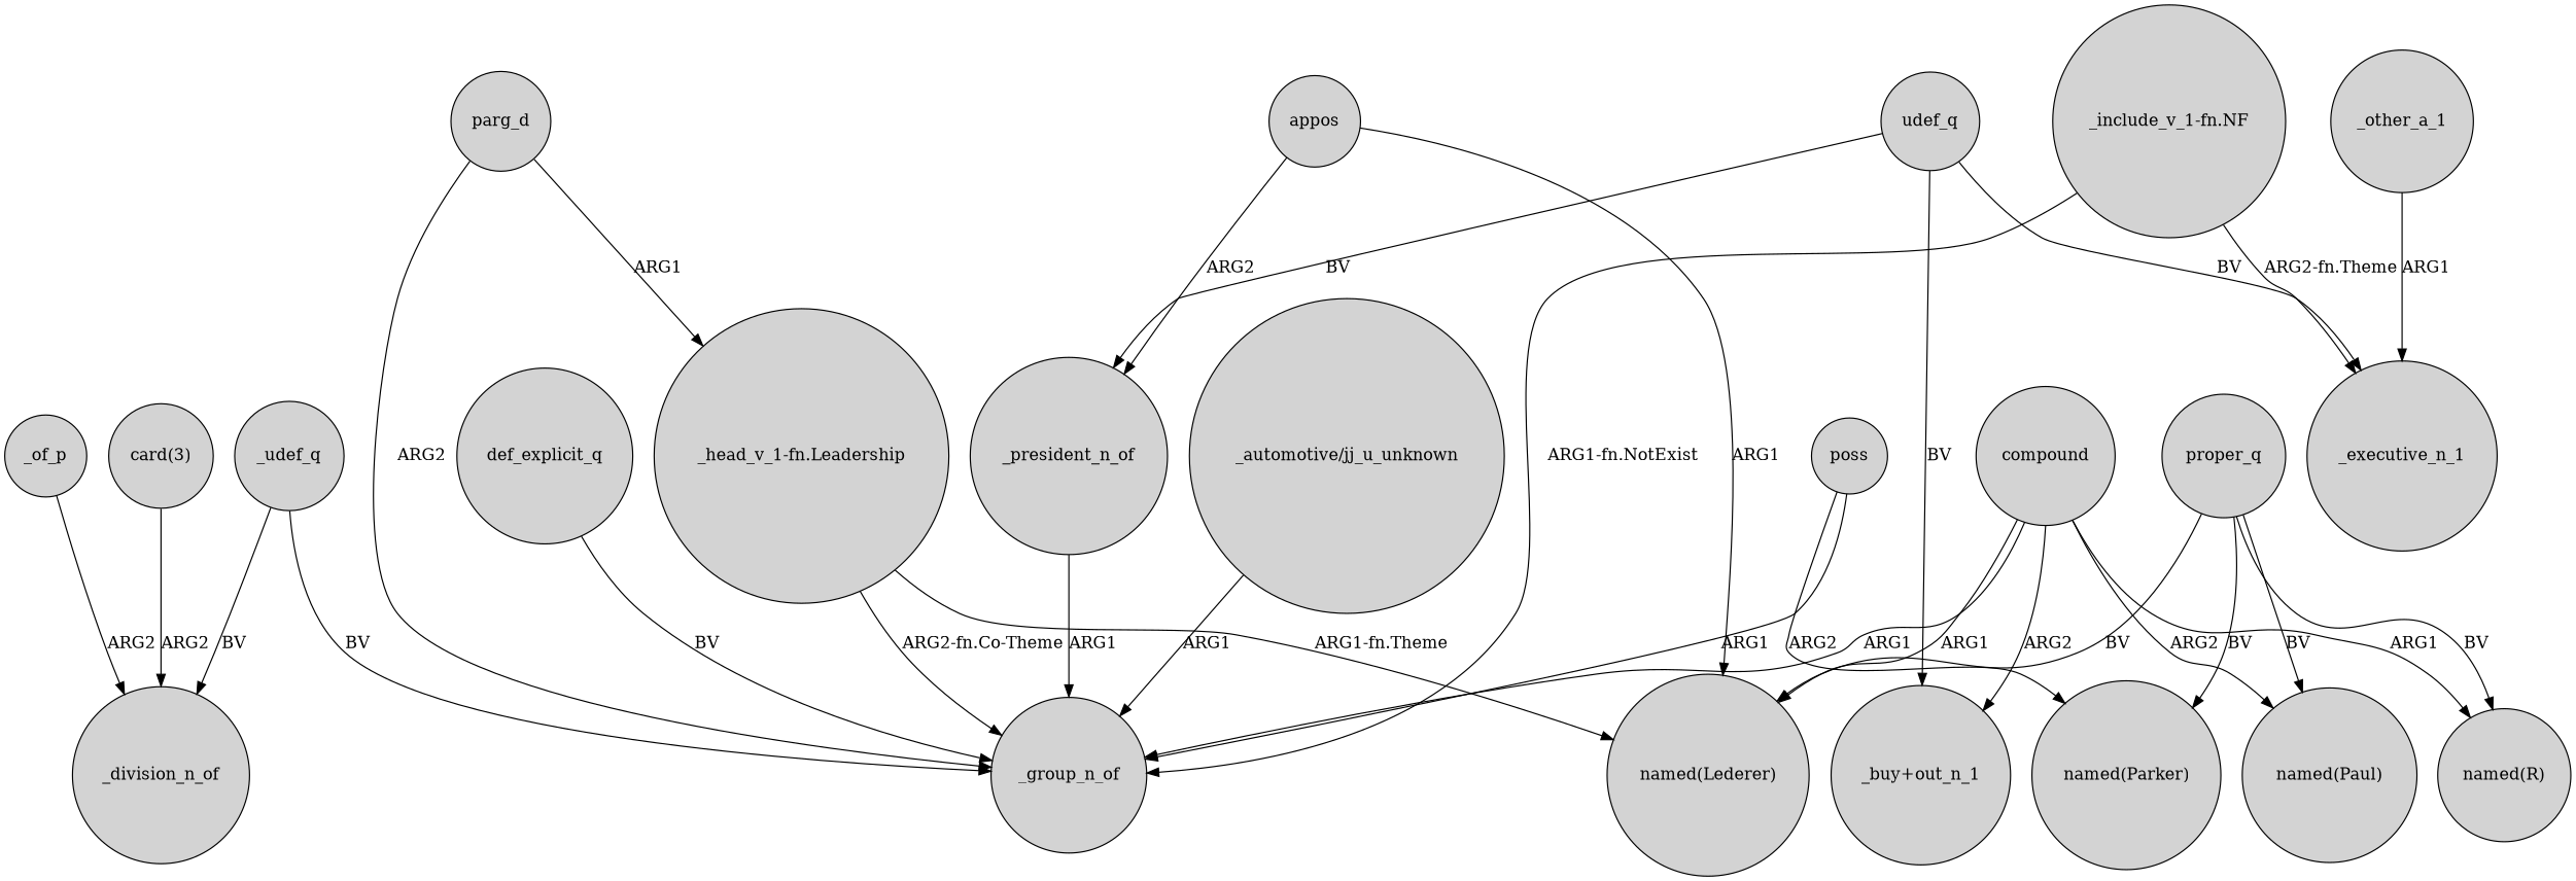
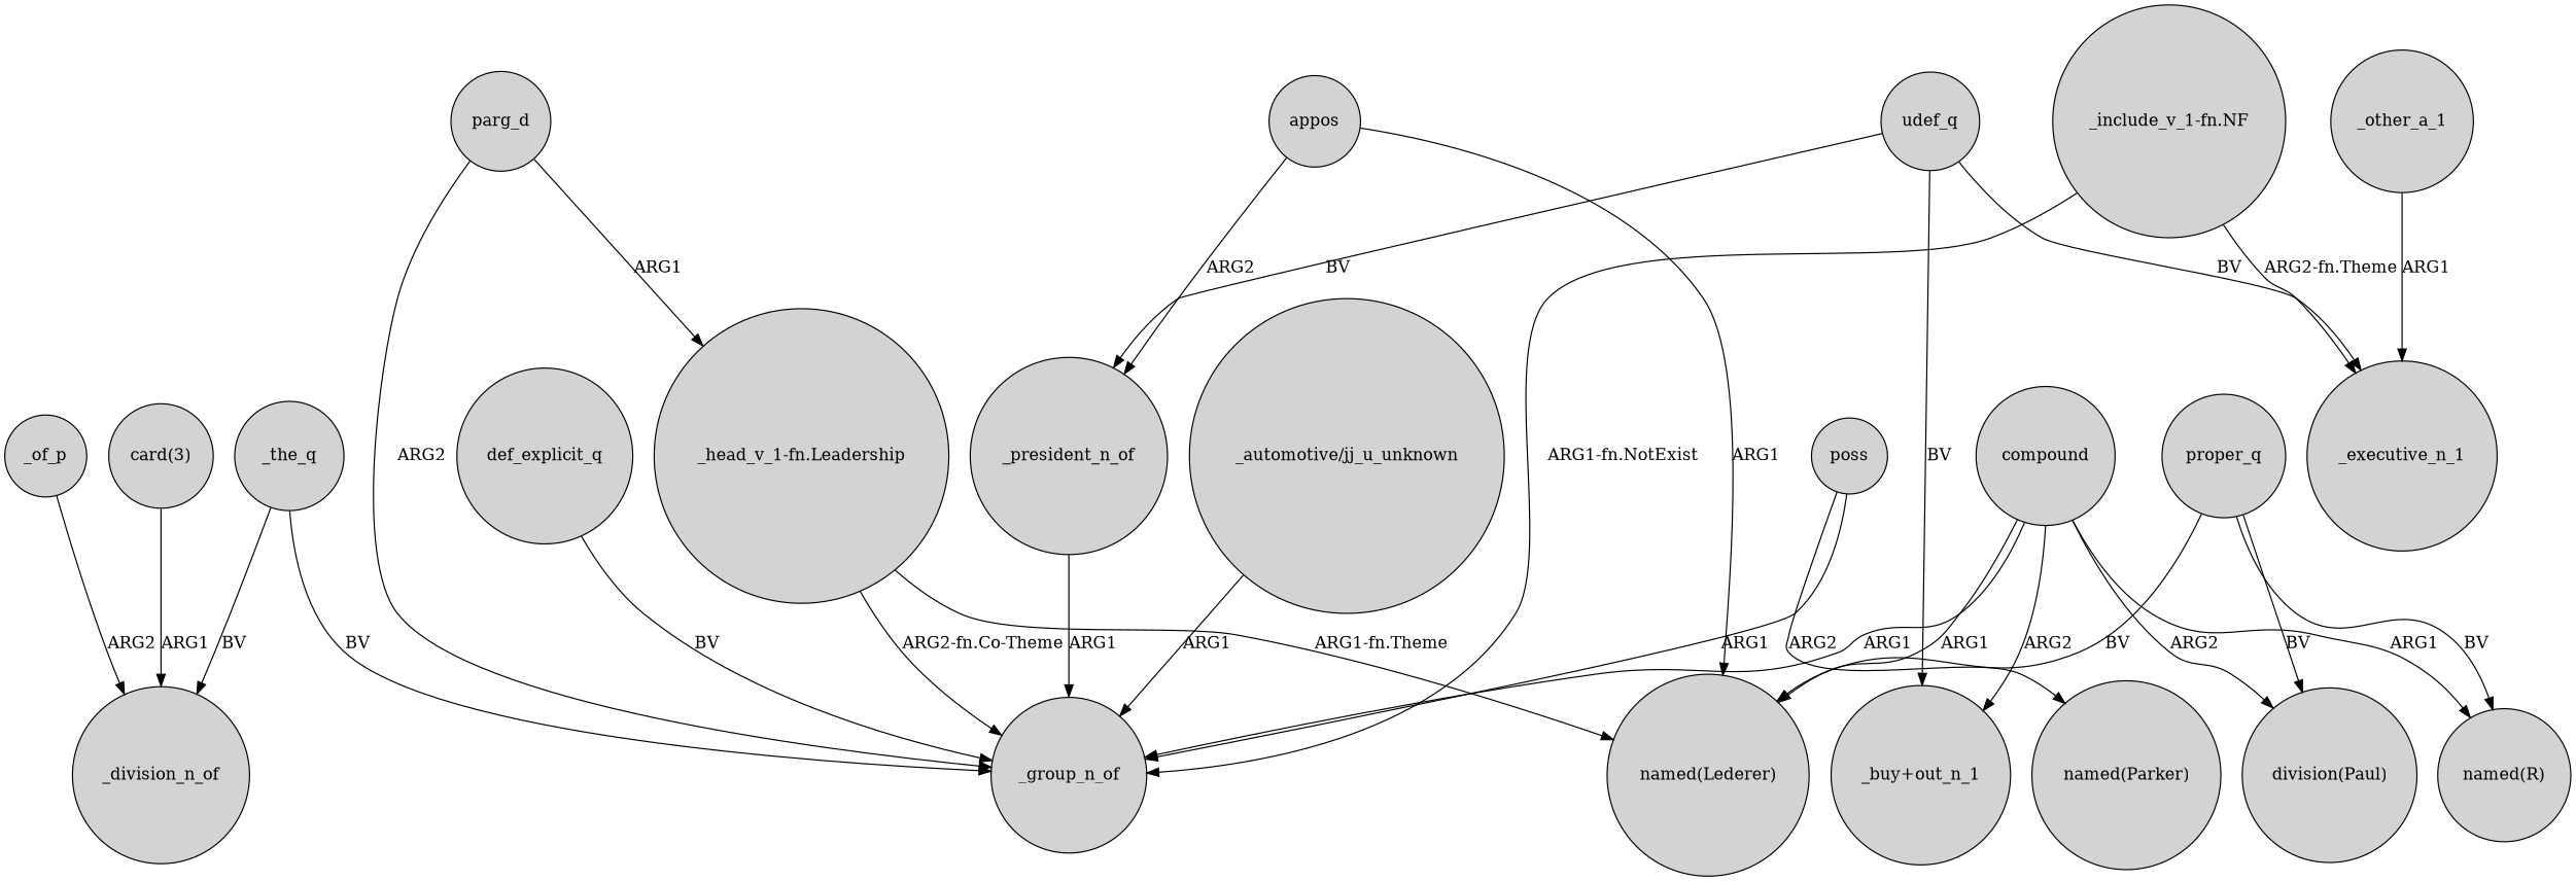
  digraph {
    node [shape=circle style=filled]
    _of_p
    _division_n_of
    proper_q
    "named(Parker)"
    "named(Lederer)"
    "named(R)"
-   "named(Paul)"
+   "named(Paul)" [label="division(Paul)"]
    appos
    _president_n_of
    _group_n_of
    udef_q
    _executive_n_1
    "_buy+out_n_1"
    parg_d
    "_head_v_1-fn.Leadership"
    def_explicit_q
    "card(3)"
    "_automotive/jj_u_unknown"
    compound
    poss
-   _the_q [label=_udef_q]
+   _the_q
    "_include_v_1-fn.NF"
    _other_a_1
    _of_p -> _division_n_of [label=ARG2]
-   proper_q -> "named(Parker)" [label=BV]
    proper_q -> "named(Lederer)" [label=BV]
    proper_q -> "named(R)" [label=BV]
    proper_q -> "named(Paul)" [label=BV]
    appos -> "named(Lederer)" [label=ARG1]
    appos -> _president_n_of [label=ARG2]
    _president_n_of -> _group_n_of [label=ARG1]
    udef_q -> _president_n_of [label=BV]
    udef_q -> _executive_n_1 [label=BV]
    udef_q -> "_buy+out_n_1" [label=BV]
    parg_d -> _group_n_of [label=ARG2]
    parg_d -> "_head_v_1-fn.Leadership" [label=ARG1]
    "_head_v_1-fn.Leadership" -> "named(Lederer)" [label="ARG1-fn.Theme"]
    "_head_v_1-fn.Leadership" -> _group_n_of [label="ARG2-fn.Co-Theme"]
    def_explicit_q -> _group_n_of [label=BV]
-   "card(3)" -> _division_n_of [label=ARG2]
+   "card(3)" -> _division_n_of [label=ARG1]
    "_automotive/jj_u_unknown" -> _group_n_of [label=ARG1]
    compound -> "named(Lederer)" [label=ARG1]
    compound -> "named(R)" [label=ARG1]
    compound -> "named(Paul)" [label=ARG2]
    compound -> _group_n_of [label=ARG1]
    compound -> "_buy+out_n_1" [label=ARG2]
    poss -> "named(Parker)" [label=ARG2]
    poss -> _group_n_of [label=ARG1]
    _the_q -> _division_n_of [label=BV]
    _the_q -> _group_n_of [label=BV]
    "_include_v_1-fn.NF" -> _group_n_of [label="ARG1-fn.NotExist"]
    "_include_v_1-fn.NF" -> _executive_n_1 [label="ARG2-fn.Theme"]
    _other_a_1 -> _executive_n_1 [label=ARG1]
  }
